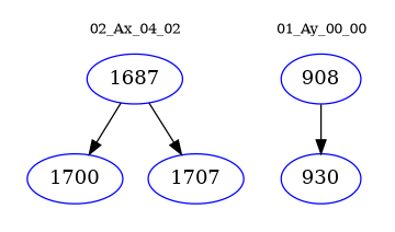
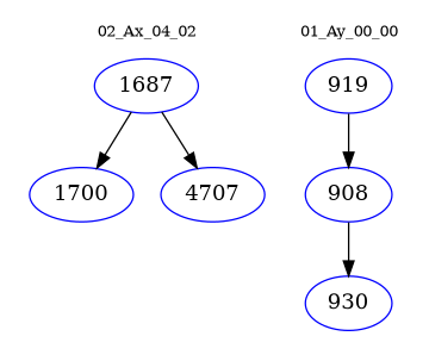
  digraph {
    node [color=blue]
    edge [color=black]
    n1 [label=1687]
    n2 [label=1700]
-   n3 [label=1707]
+   n3 [label=4707]
+   n4 [label=919]
    n5 [label=908]
    n6 [label=930]
    subgraph cluster_1 {
      color=white
      fontsize=10
      label="02_Ax_04_02"
      n1
      n2
      n3
    }
    subgraph cluster_2 {
      color=white
      fontsize=10
      label="01_Ay_00_00"
+     n4
      n5
      n6
    }
    n1 -> n2
    n1 -> n3
+   n4 -> n5
    n5 -> n6
  }
